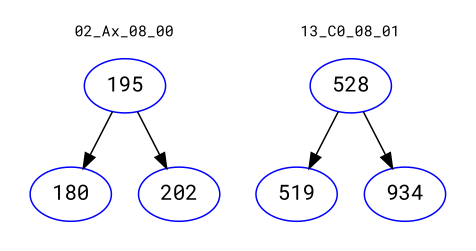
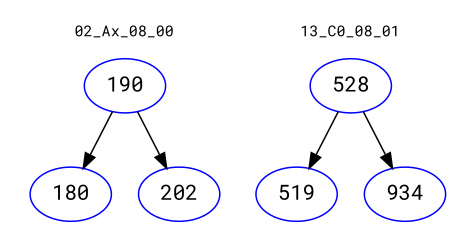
  digraph {
    fontname="Roboto Mono"
    node [color=blue fontname="Roboto Mono"]
    edge [color=black fontname="Roboto Mono"]
-   n1 [label=195]
+   n1 [label=190]
    n2 [label=180]
    n3 [label=202]
    n4 [label=528]
    n5 [label=519]
    n6 [label=934]
    subgraph cluster_1 {
      color=white
      fontsize=10
      label="02_Ax_08_00"
      n1
      n2
      n3
    }
    subgraph cluster_2 {
      color=white
      fontsize=10
      label="13_C0_08_01"
      n4
      n5
      n6
    }
    n1 -> n2
    n1 -> n3
    n4 -> n5
    n4 -> n6
  }
